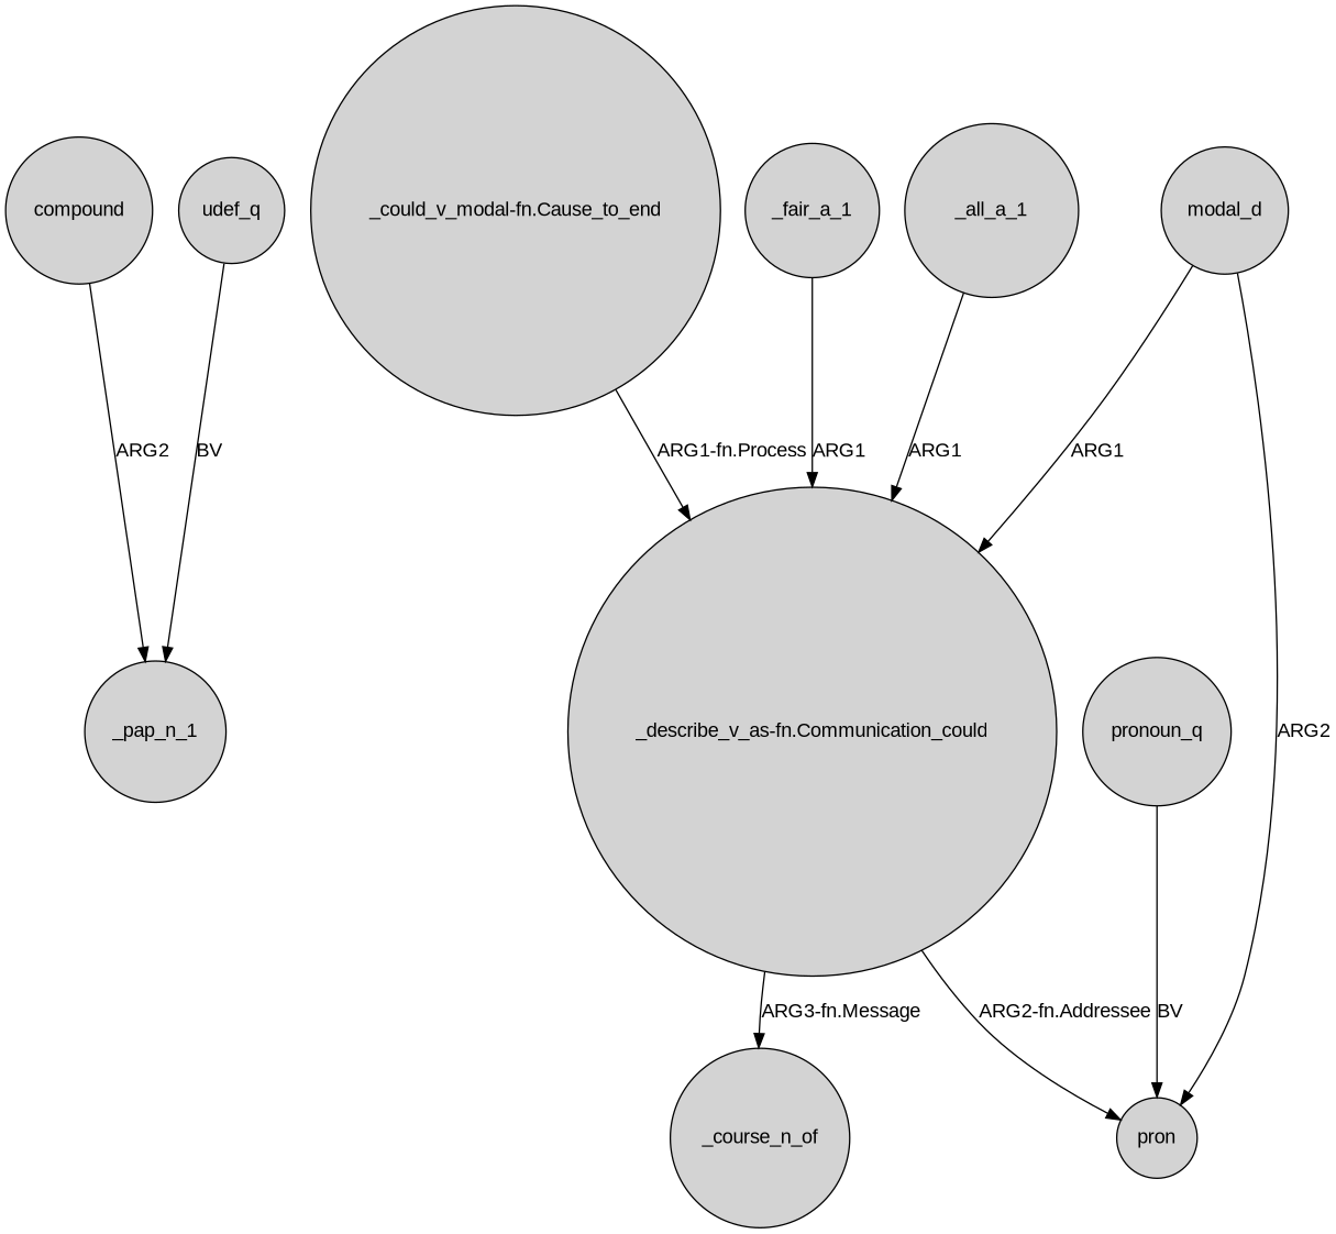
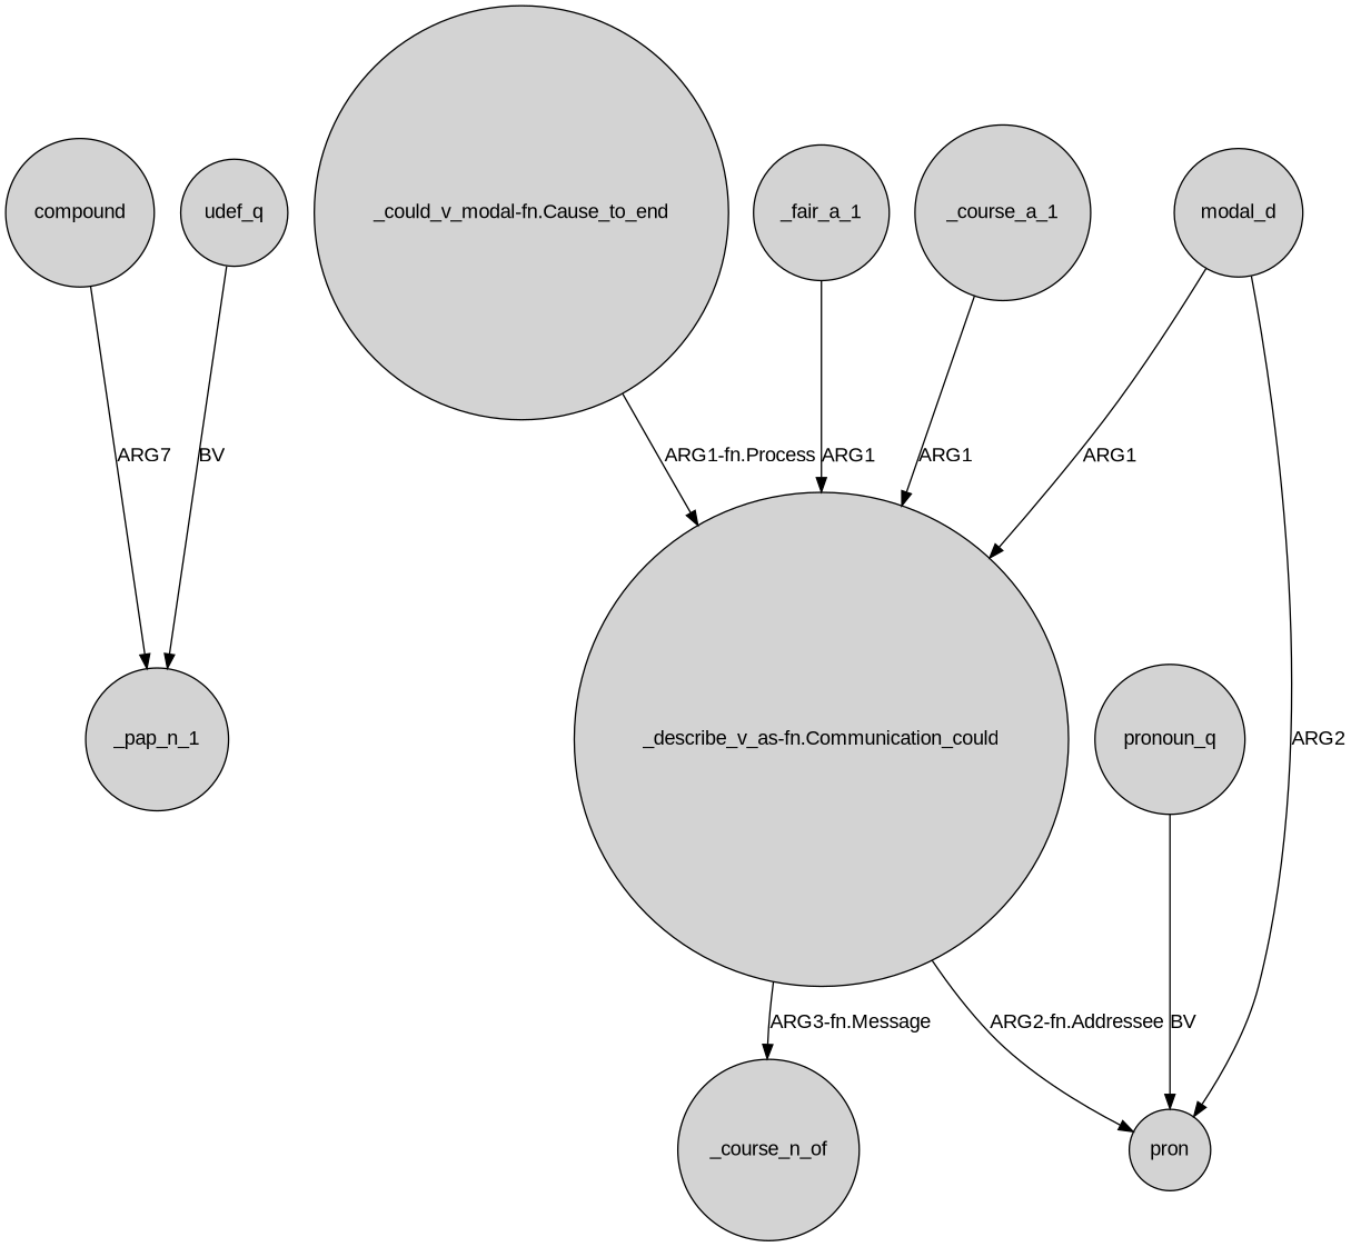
  digraph {
    fontname="Liberation Sans"
    node [fontname="Liberation Sans" shape=circle style=filled]
    edge [fontname="Liberation Sans"]
    compound
    _pap_n_1
    n3 [label="_describe_v_as-fn.Communication_could"]
    "_could_v_modal-fn.Cause_to_end"
    _course_n_of
    pron
    n7 [label=modal_d]
    udef_q
    _fair_a_1
-   _all_a_1
+   _all_a_1 [label=_course_a_1]
    pronoun_q
-   compound -> _pap_n_1 [label=ARG2]
+   compound -> _pap_n_1 [label=ARG7]
    n3 -> _course_n_of [label="ARG3-fn.Message"]
    n3 -> pron [label="ARG2-fn.Addressee"]
    "_could_v_modal-fn.Cause_to_end" -> n3 [label="ARG1-fn.Process"]
    n7 -> n3 [label=ARG1]
    n7 -> pron [label=ARG2]
    udef_q -> _pap_n_1 [label=BV]
    _fair_a_1 -> n3 [label=ARG1]
    _all_a_1 -> n3 [label=ARG1]
    pronoun_q -> pron [label=BV]
  }
